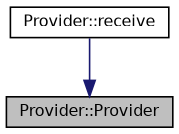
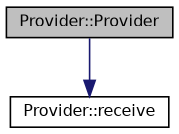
  digraph {
    rankdir=TB
    node [color=black fontname=Helvetica fontsize=10 shape=record style=filled]
    n1 [fillcolor=grey75 fontcolor=black height=0.2 label="Provider::Provider" width=0.4]
    n2 [fillcolor=white height=0.2 label="Provider::receive" width=0.4]
-   n2 -> n1 [color=midnightblue fontname=Helvetica fontsize=10 labelfontname=Helvetica labelfontsize=10 style=solid]
+   n1 -> n2 [color=midnightblue fontname=Helvetica fontsize=10 labelfontname=Helvetica labelfontsize=10 style=solid]
  }
